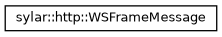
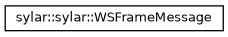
  digraph {
    rankdir=LR
-   n1 [color=black fillcolor=white fontname=Helvetica fontsize=10 height=0.2 label="sylar::http::WSFrameMessage" shape=record style=filled width=0.4]
+   n1 [color=black fillcolor=white fontname=Helvetica fontsize=10 height=0.2 label="sylar::sylar::WSFrameMessage" shape=record style=filled width=0.4]
  }
